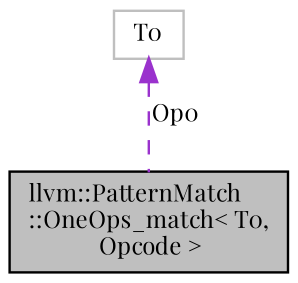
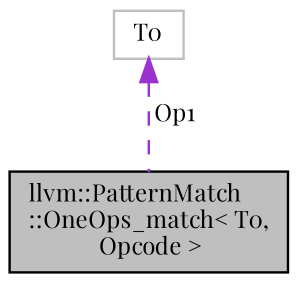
  digraph {
    fontname="Playfair Display"
    node [fontname="Playfair Display" fontsize=10 shape=record]
    n1 [color=black fillcolor=grey75 fontcolor=black height=0.2 label="llvm::PatternMatch\l::OneOps_match\< T0,\l Opcode \>" style=filled width=0.4]
    n2 [color=grey75 height=0.2 label=T0 width=0.4]
-   n2 -> n1 [color=darkorchid3 dir=back fontname="Playfair Display" fontsize=10 label=" Op0" labelfontname=Helvetica labelfontsize=10 style=dashed]
+   n2 -> n1 [color=darkorchid3 dir=back fontname="Playfair Display" fontsize=10 label=" Op1" labelfontname=Helvetica labelfontsize=10 style=dashed]
  }
